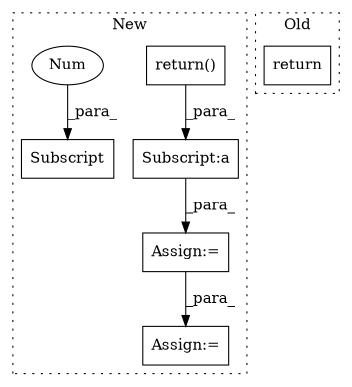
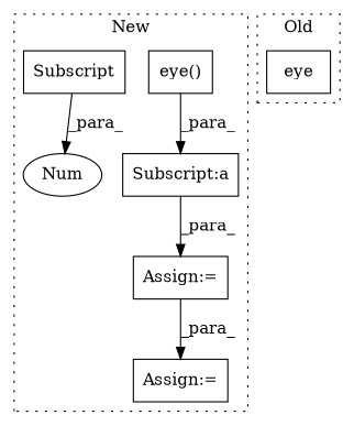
  digraph {
    node [a=68 l=3 shape=box]
-   n1 [a=75 l="8,32" label="return()" s="3239,3264"]
+   n1 [a=75 l="8,32" label="eye()" s="3239,3264"]
    n2 [a=82 label="Subscript:a" s=3296]
    n3 [l=10 label="Assign:=" s=3586]
    n4 [a=63 l="17,0" label=Subscript s="3247,0"]
    n5 [a=76 l=1 label=Num s=3262 shape=ellipse]
    n6 [label="Assign:=" s=3130]
-   n7 [a=93 l=7 label=return s=4363]
+   n7 [a=93 l=7 label=eye s=4363]
    subgraph cluster_1 {
      label=New
      style=dotted
      n1
      n2
      n3
      n4
      n5
      n6
    }
    subgraph cluster_2 {
      label=Old
      style=dotted
      n7
    }
    n1 -> n2 [label=_para_]
    n2 -> n6 [label=_para_]
-   n5 -> n4 [label=_para_]
+   n4 -> n5 [label=_para_]
    n6 -> n3 [label=_para_]
  }
